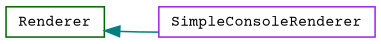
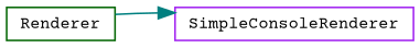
  digraph {
    rankdir=LR
    fontname="Courier Prime"
    node [fillcolor=white fontname="Courier Prime" fontsize=10 shape=record style=filled]
    n1 [color=darkgreen height=0.2 label=Renderer width=0.4]
    n2 [color=purple height=0.2 label=SimpleConsoleRenderer width=0.4]
-   n1 -> n2 [color=teal dir=back fontname="Courier Prime" fontsize=10 labelfontname=Helvetica labelfontsize=10 style=solid]
+   n2 -> n1 [color=teal dir=back fontname="Courier Prime" fontsize=10 labelfontname=Helvetica labelfontsize=10 style=solid]
  }
